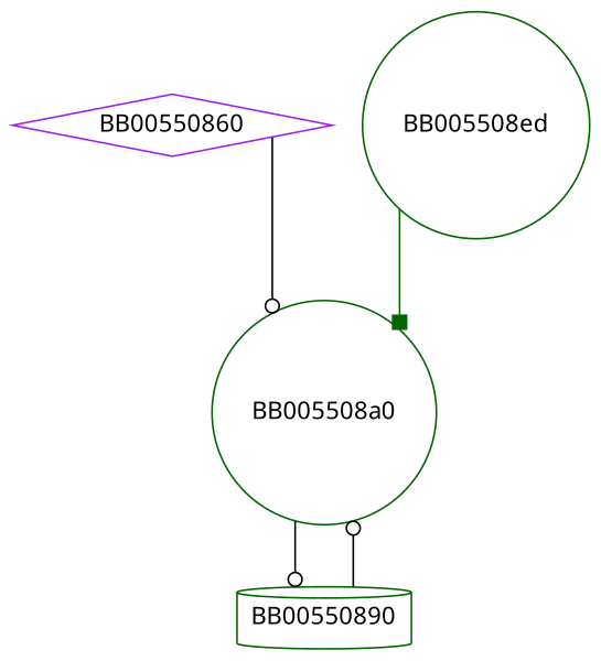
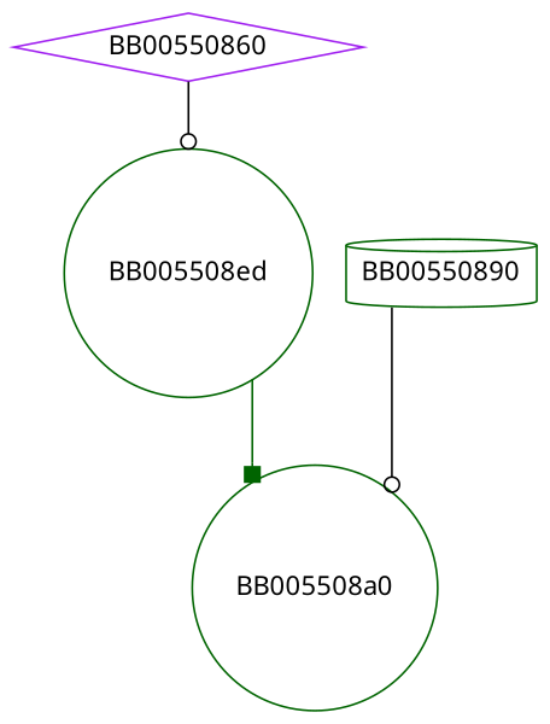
  digraph {
    fontname="Noto Sans"
    splines=ortho
    node [color=darkgreen fontname="Noto Sans" shape=circle]
    edge [arrowhead=odot color=black fontname="Noto Sans"]
    BB00550860 [color=purple shape=diamond]
    BB005508a0
    BB00550890 [shape=cylinder]
    BB005508ed
-   BB00550860 -> BB005508a0
-   BB005508a0 -> BB00550890
+   BB00550860 -> BB005508ed
    BB00550890 -> BB005508a0
    BB005508ed -> BB005508a0 [arrowhead=box color=darkgreen]
  }
